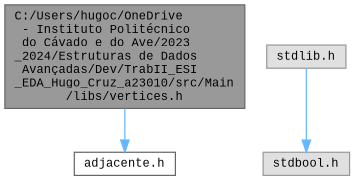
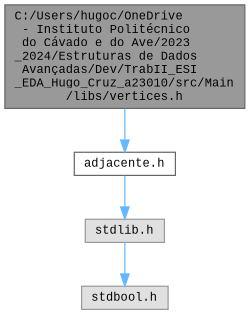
  digraph {
    fontname="Liberation Mono"
    node [color=grey60 fillcolor="#E0E0E0" fontname="Liberation Mono" fontsize=10 shape=box style=filled]
    edge [color=steelblue1 fontname="Liberation Mono" fontsize=10 labelfontname=Helvetica labelfontsize=10 style=solid]
    n1 [color=gray40 fillcolor=grey60 fontcolor=black height=0.2 label="C:/Users/hugoc/OneDrive\l - Instituto Politécnico\l do Cávado e do Ave/2023\l_2024/Estruturas de Dados\l Avançadas/Dev/TrabII_ESI\l_EDA_Hugo_Cruz_a23010/src/Main\l/libs/vertices.h" width=0.4]
    n2 [color=grey40 fillcolor=white height=0.2 label="adjacente.h" width=0.4]
    n3 [height=0.2 label="stdlib.h" width=0.4]
    n4 [height=0.2 label="stdbool.h" width=0.4]
    n1 -> n2
+   n2 -> n3
    n3 -> n4
  }
